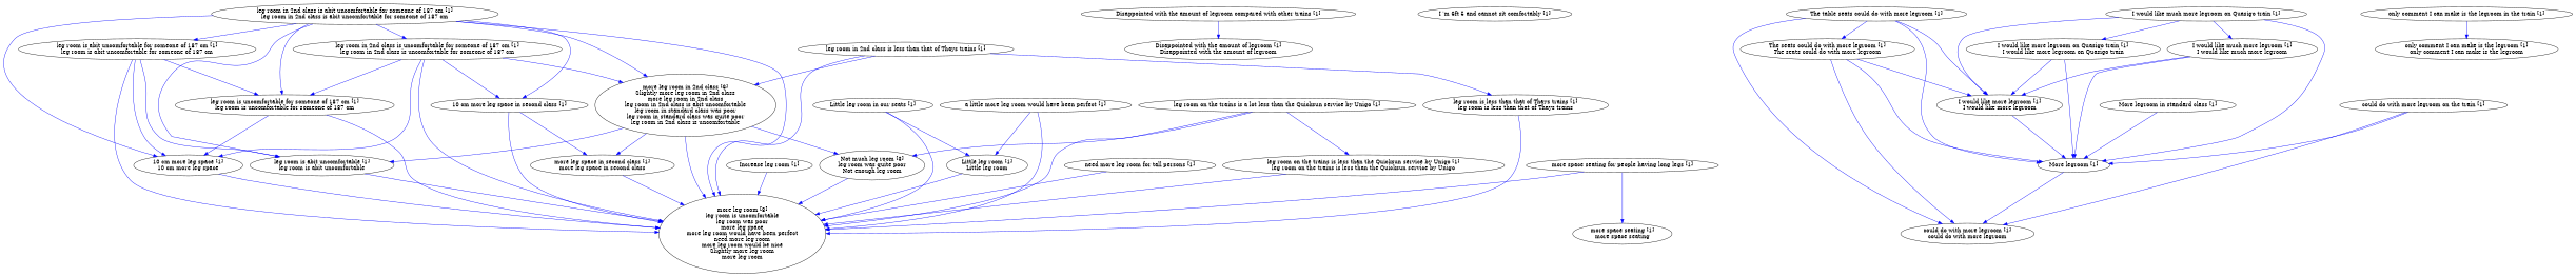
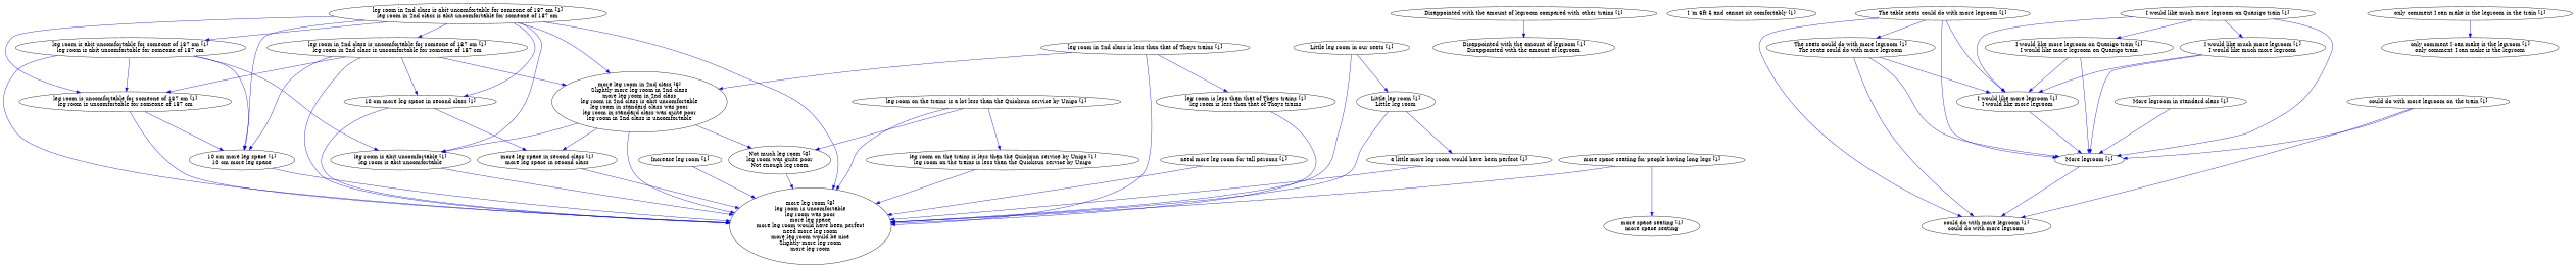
  digraph {
    edge [color=blue]
    "Not much leg room [3]\nleg room was quite poor\nNot enough leg room"
    "more leg room [8]\nleg room is uncomfortable\nleg room was poor\nmore leg space\nmore leg room would have been perfect\nneed more leg room\nmore leg room would be nice\nSlightly more leg room\nmore leg room"
    "more leg room in 2nd class [6]\nSlightly more leg room in 2nd class\nmore leg room in 2nd class\nleg room in 2nd class is abit uncomfortable\nleg room in standard class was poor\nleg room in standard class was quite poor\nleg room in 2nd class is uncomfortable"
    "more leg space in second class [1]\nmore leg space in second class"
    "leg room is abit uncomfortable [1]\nleg room is abit uncomfortable"
    "10 cm more leg space in second class [1]"
    "10 cm more leg space [1]\n10 cm more leg space"
    "Disappointed with the amount of legroom compared with other trains [1]"
    "Disappointed with the amount of legroom [1]\nDisappointed with the amount of legroom"
    "I 'm 6ft 5 and cannot sit comfortably [1]"
    "I would like much more legroom on Quasigo train [1]"
    "I would like more legroom on Quasigo train [1]\nI would like more legroom on Quasigo train"
    "I would like more legroom [1]\nI would like more legroom"
    "I would like much more legroom [1]\nI would like much more legroom"
    "More legroom [1]"
    "could do with more legroom [1]\ncould do with more legroom"
    "Increase leg room [1]"
    "Little leg room in our seats [1]"
    "Little leg room [1]\nLittle leg room"
    "More legroom in standard class [1]"
    "The table seats could do with more legroom [1]"
    "The seats could do with more legroom [1]\nThe seats could do with more legroom"
    "a little more leg room would have been perfect [1]"
    "could do with more legroom on the train [1]"
    "leg room in 2nd class is abit uncomfortable for someone of 187 cm [1]\nleg room in 2nd class is abit uncomfortable for someone of 187 cm"
    "leg room is abit uncomfortable for someone of 187 cm [1]\nleg room is abit uncomfortable for someone of 187 cm"
    "leg room is uncomfortable for someone of 187 cm [1]\nleg room is uncomfortable for someone of 187 cm"
    "leg room in 2nd class is uncomfortable for someone of 187 cm [1]\nleg room in 2nd class is uncomfortable for someone of 187 cm"
    "leg room in 2nd class is less than that of Thays trains [1]"
    "leg room is less than that of Thays trains [1]\nleg room is less than that of Thays trains"
    "leg room on the trains is a lot less than the Quicksun service by Unigo [1]"
    "leg room on the trains is less than the Quicksun service by Unigo [1]\nleg room on the trains is less than the Quicksun service by Unigo"
    "more space seating for people having long legs [1]"
    "more space seating [1]\nmore space seating"
    "need more leg room for tall persons [1]"
    "only comment I can make is the legroom in the train [1]"
    "only comment I can make is the legroom [1]\nonly comment I can make is the legroom"
    "Not much leg room [3]\nleg room was quite poor\nNot enough leg room" -> "more leg room [8]\nleg room is uncomfortable\nleg room was poor\nmore leg space\nmore leg room would have been perfect\nneed more leg room\nmore leg room would be nice\nSlightly more leg room\nmore leg room"
    "more leg room in 2nd class [6]\nSlightly more leg room in 2nd class\nmore leg room in 2nd class\nleg room in 2nd class is abit uncomfortable\nleg room in standard class was poor\nleg room in standard class was quite poor\nleg room in 2nd class is uncomfortable" -> "Not much leg room [3]\nleg room was quite poor\nNot enough leg room"
    "more leg room in 2nd class [6]\nSlightly more leg room in 2nd class\nmore leg room in 2nd class\nleg room in 2nd class is abit uncomfortable\nleg room in standard class was poor\nleg room in standard class was quite poor\nleg room in 2nd class is uncomfortable" -> "more leg room [8]\nleg room is uncomfortable\nleg room was poor\nmore leg space\nmore leg room would have been perfect\nneed more leg room\nmore leg room would be nice\nSlightly more leg room\nmore leg room"
    "more leg room in 2nd class [6]\nSlightly more leg room in 2nd class\nmore leg room in 2nd class\nleg room in 2nd class is abit uncomfortable\nleg room in standard class was poor\nleg room in standard class was quite poor\nleg room in 2nd class is uncomfortable" -> "more leg space in second class [1]\nmore leg space in second class"
    "more leg room in 2nd class [6]\nSlightly more leg room in 2nd class\nmore leg room in 2nd class\nleg room in 2nd class is abit uncomfortable\nleg room in standard class was poor\nleg room in standard class was quite poor\nleg room in 2nd class is uncomfortable" -> "leg room is abit uncomfortable [1]\nleg room is abit uncomfortable"
    "more leg space in second class [1]\nmore leg space in second class" -> "more leg room [8]\nleg room is uncomfortable\nleg room was poor\nmore leg space\nmore leg room would have been perfect\nneed more leg room\nmore leg room would be nice\nSlightly more leg room\nmore leg room"
    "leg room is abit uncomfortable [1]\nleg room is abit uncomfortable" -> "more leg room [8]\nleg room is uncomfortable\nleg room was poor\nmore leg space\nmore leg room would have been perfect\nneed more leg room\nmore leg room would be nice\nSlightly more leg room\nmore leg room"
    "10 cm more leg space in second class [1]" -> "more leg room [8]\nleg room is uncomfortable\nleg room was poor\nmore leg space\nmore leg room would have been perfect\nneed more leg room\nmore leg room would be nice\nSlightly more leg room\nmore leg room"
    "10 cm more leg space in second class [1]" -> "more leg space in second class [1]\nmore leg space in second class"
    "10 cm more leg space [1]\n10 cm more leg space" -> "more leg room [8]\nleg room is uncomfortable\nleg room was poor\nmore leg space\nmore leg room would have been perfect\nneed more leg room\nmore leg room would be nice\nSlightly more leg room\nmore leg room"
    "Disappointed with the amount of legroom compared with other trains [1]" -> "Disappointed with the amount of legroom [1]\nDisappointed with the amount of legroom"
    "I would like much more legroom on Quasigo train [1]" -> "I would like more legroom on Quasigo train [1]\nI would like more legroom on Quasigo train"
    "I would like much more legroom on Quasigo train [1]" -> "I would like more legroom [1]\nI would like more legroom"
    "I would like much more legroom on Quasigo train [1]" -> "I would like much more legroom [1]\nI would like much more legroom"
    "I would like much more legroom on Quasigo train [1]" -> "More legroom [1]"
    "I would like more legroom on Quasigo train [1]\nI would like more legroom on Quasigo train" -> "I would like more legroom [1]\nI would like more legroom"
    "I would like more legroom on Quasigo train [1]\nI would like more legroom on Quasigo train" -> "More legroom [1]"
    "I would like more legroom [1]\nI would like more legroom" -> "More legroom [1]"
    "I would like much more legroom [1]\nI would like much more legroom" -> "I would like more legroom [1]\nI would like more legroom"
    "I would like much more legroom [1]\nI would like much more legroom" -> "More legroom [1]"
    "More legroom [1]" -> "could do with more legroom [1]\ncould do with more legroom"
    "Increase leg room [1]" -> "more leg room [8]\nleg room is uncomfortable\nleg room was poor\nmore leg space\nmore leg room would have been perfect\nneed more leg room\nmore leg room would be nice\nSlightly more leg room\nmore leg room"
    "Little leg room in our seats [1]" -> "more leg room [8]\nleg room is uncomfortable\nleg room was poor\nmore leg space\nmore leg room would have been perfect\nneed more leg room\nmore leg room would be nice\nSlightly more leg room\nmore leg room"
    "Little leg room in our seats [1]" -> "Little leg room [1]\nLittle leg room"
    "Little leg room [1]\nLittle leg room" -> "more leg room [8]\nleg room is uncomfortable\nleg room was poor\nmore leg space\nmore leg room would have been perfect\nneed more leg room\nmore leg room would be nice\nSlightly more leg room\nmore leg room"
    "More legroom in standard class [1]" -> "More legroom [1]"
    "The table seats could do with more legroom [1]" -> "I would like more legroom [1]\nI would like more legroom"
    "The table seats could do with more legroom [1]" -> "More legroom [1]"
    "The table seats could do with more legroom [1]" -> "could do with more legroom [1]\ncould do with more legroom"
    "The table seats could do with more legroom [1]" -> "The seats could do with more legroom [1]\nThe seats could do with more legroom"
    "The seats could do with more legroom [1]\nThe seats could do with more legroom" -> "I would like more legroom [1]\nI would like more legroom"
    "The seats could do with more legroom [1]\nThe seats could do with more legroom" -> "More legroom [1]"
    "The seats could do with more legroom [1]\nThe seats could do with more legroom" -> "could do with more legroom [1]\ncould do with more legroom"
    "a little more leg room would have been perfect [1]" -> "more leg room [8]\nleg room is uncomfortable\nleg room was poor\nmore leg space\nmore leg room would have been perfect\nneed more leg room\nmore leg room would be nice\nSlightly more leg room\nmore leg room"
-   "a little more leg room would have been perfect [1]" -> "Little leg room [1]\nLittle leg room"
+   "Little leg room [1]\nLittle leg room" -> "a little more leg room would have been perfect [1]"
    "could do with more legroom on the train [1]" -> "More legroom [1]"
    "could do with more legroom on the train [1]" -> "could do with more legroom [1]\ncould do with more legroom"
    "leg room in 2nd class is abit uncomfortable for someone of 187 cm [1]\nleg room in 2nd class is abit uncomfortable for someone of 187 cm" -> "more leg room [8]\nleg room is uncomfortable\nleg room was poor\nmore leg space\nmore leg room would have been perfect\nneed more leg room\nmore leg room would be nice\nSlightly more leg room\nmore leg room"
    "leg room in 2nd class is abit uncomfortable for someone of 187 cm [1]\nleg room in 2nd class is abit uncomfortable for someone of 187 cm" -> "more leg room in 2nd class [6]\nSlightly more leg room in 2nd class\nmore leg room in 2nd class\nleg room in 2nd class is abit uncomfortable\nleg room in standard class was poor\nleg room in standard class was quite poor\nleg room in 2nd class is uncomfortable"
    "leg room in 2nd class is abit uncomfortable for someone of 187 cm [1]\nleg room in 2nd class is abit uncomfortable for someone of 187 cm" -> "leg room is abit uncomfortable [1]\nleg room is abit uncomfortable"
    "leg room in 2nd class is abit uncomfortable for someone of 187 cm [1]\nleg room in 2nd class is abit uncomfortable for someone of 187 cm" -> "10 cm more leg space in second class [1]"
    "leg room in 2nd class is abit uncomfortable for someone of 187 cm [1]\nleg room in 2nd class is abit uncomfortable for someone of 187 cm" -> "10 cm more leg space [1]\n10 cm more leg space"
    "leg room in 2nd class is abit uncomfortable for someone of 187 cm [1]\nleg room in 2nd class is abit uncomfortable for someone of 187 cm" -> "leg room is abit uncomfortable for someone of 187 cm [1]\nleg room is abit uncomfortable for someone of 187 cm"
    "leg room in 2nd class is abit uncomfortable for someone of 187 cm [1]\nleg room in 2nd class is abit uncomfortable for someone of 187 cm" -> "leg room is uncomfortable for someone of 187 cm [1]\nleg room is uncomfortable for someone of 187 cm"
    "leg room in 2nd class is abit uncomfortable for someone of 187 cm [1]\nleg room in 2nd class is abit uncomfortable for someone of 187 cm" -> "leg room in 2nd class is uncomfortable for someone of 187 cm [1]\nleg room in 2nd class is uncomfortable for someone of 187 cm"
    "leg room is abit uncomfortable for someone of 187 cm [1]\nleg room is abit uncomfortable for someone of 187 cm" -> "more leg room [8]\nleg room is uncomfortable\nleg room was poor\nmore leg space\nmore leg room would have been perfect\nneed more leg room\nmore leg room would be nice\nSlightly more leg room\nmore leg room"
    "leg room is abit uncomfortable for someone of 187 cm [1]\nleg room is abit uncomfortable for someone of 187 cm" -> "leg room is abit uncomfortable [1]\nleg room is abit uncomfortable"
    "leg room is abit uncomfortable for someone of 187 cm [1]\nleg room is abit uncomfortable for someone of 187 cm" -> "10 cm more leg space [1]\n10 cm more leg space"
    "leg room is abit uncomfortable for someone of 187 cm [1]\nleg room is abit uncomfortable for someone of 187 cm" -> "leg room is uncomfortable for someone of 187 cm [1]\nleg room is uncomfortable for someone of 187 cm"
    "leg room is uncomfortable for someone of 187 cm [1]\nleg room is uncomfortable for someone of 187 cm" -> "more leg room [8]\nleg room is uncomfortable\nleg room was poor\nmore leg space\nmore leg room would have been perfect\nneed more leg room\nmore leg room would be nice\nSlightly more leg room\nmore leg room"
    "leg room is uncomfortable for someone of 187 cm [1]\nleg room is uncomfortable for someone of 187 cm" -> "10 cm more leg space [1]\n10 cm more leg space"
    "leg room in 2nd class is uncomfortable for someone of 187 cm [1]\nleg room in 2nd class is uncomfortable for someone of 187 cm" -> "more leg room [8]\nleg room is uncomfortable\nleg room was poor\nmore leg space\nmore leg room would have been perfect\nneed more leg room\nmore leg room would be nice\nSlightly more leg room\nmore leg room"
    "leg room in 2nd class is uncomfortable for someone of 187 cm [1]\nleg room in 2nd class is uncomfortable for someone of 187 cm" -> "more leg room in 2nd class [6]\nSlightly more leg room in 2nd class\nmore leg room in 2nd class\nleg room in 2nd class is abit uncomfortable\nleg room in standard class was poor\nleg room in standard class was quite poor\nleg room in 2nd class is uncomfortable"
    "leg room in 2nd class is uncomfortable for someone of 187 cm [1]\nleg room in 2nd class is uncomfortable for someone of 187 cm" -> "10 cm more leg space in second class [1]"
    "leg room in 2nd class is uncomfortable for someone of 187 cm [1]\nleg room in 2nd class is uncomfortable for someone of 187 cm" -> "10 cm more leg space [1]\n10 cm more leg space"
    "leg room in 2nd class is uncomfortable for someone of 187 cm [1]\nleg room in 2nd class is uncomfortable for someone of 187 cm" -> "leg room is uncomfortable for someone of 187 cm [1]\nleg room is uncomfortable for someone of 187 cm"
    "leg room in 2nd class is less than that of Thays trains [1]" -> "more leg room [8]\nleg room is uncomfortable\nleg room was poor\nmore leg space\nmore leg room would have been perfect\nneed more leg room\nmore leg room would be nice\nSlightly more leg room\nmore leg room"
    "leg room in 2nd class is less than that of Thays trains [1]" -> "more leg room in 2nd class [6]\nSlightly more leg room in 2nd class\nmore leg room in 2nd class\nleg room in 2nd class is abit uncomfortable\nleg room in standard class was poor\nleg room in standard class was quite poor\nleg room in 2nd class is uncomfortable"
    "leg room in 2nd class is less than that of Thays trains [1]" -> "leg room is less than that of Thays trains [1]\nleg room is less than that of Thays trains"
    "leg room is less than that of Thays trains [1]\nleg room is less than that of Thays trains" -> "more leg room [8]\nleg room is uncomfortable\nleg room was poor\nmore leg space\nmore leg room would have been perfect\nneed more leg room\nmore leg room would be nice\nSlightly more leg room\nmore leg room"
    "leg room on the trains is a lot less than the Quicksun service by Unigo [1]" -> "Not much leg room [3]\nleg room was quite poor\nNot enough leg room"
    "leg room on the trains is a lot less than the Quicksun service by Unigo [1]" -> "more leg room [8]\nleg room is uncomfortable\nleg room was poor\nmore leg space\nmore leg room would have been perfect\nneed more leg room\nmore leg room would be nice\nSlightly more leg room\nmore leg room"
    "leg room on the trains is a lot less than the Quicksun service by Unigo [1]" -> "leg room on the trains is less than the Quicksun service by Unigo [1]\nleg room on the trains is less than the Quicksun service by Unigo"
    "leg room on the trains is less than the Quicksun service by Unigo [1]\nleg room on the trains is less than the Quicksun service by Unigo" -> "more leg room [8]\nleg room is uncomfortable\nleg room was poor\nmore leg space\nmore leg room would have been perfect\nneed more leg room\nmore leg room would be nice\nSlightly more leg room\nmore leg room"
    "more space seating for people having long legs [1]" -> "more leg room [8]\nleg room is uncomfortable\nleg room was poor\nmore leg space\nmore leg room would have been perfect\nneed more leg room\nmore leg room would be nice\nSlightly more leg room\nmore leg room"
    "more space seating for people having long legs [1]" -> "more space seating [1]\nmore space seating"
    "need more leg room for tall persons [1]" -> "more leg room [8]\nleg room is uncomfortable\nleg room was poor\nmore leg space\nmore leg room would have been perfect\nneed more leg room\nmore leg room would be nice\nSlightly more leg room\nmore leg room"
    "only comment I can make is the legroom in the train [1]" -> "only comment I can make is the legroom [1]\nonly comment I can make is the legroom"
  }
